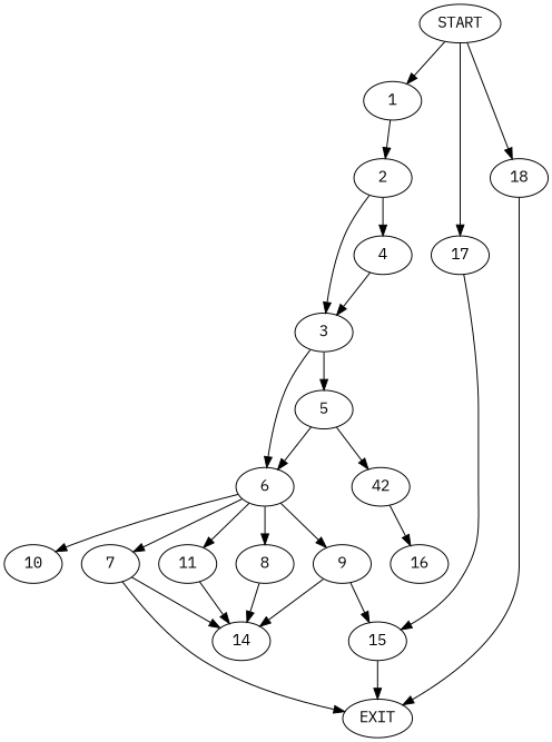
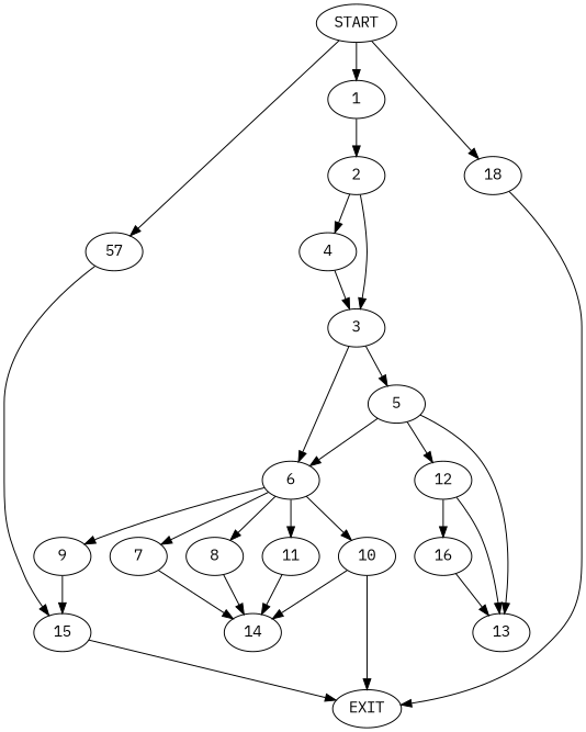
  digraph {
    fontname="IBM Plex Mono"
    node [fontname="IBM Plex Mono"]
    edge [fontname="IBM Plex Mono"]
    n1 [label=START]
    1
-   17
+   17 [label=57]
    18
    2
    15
    n7 [label=EXIT]
    3
    4
    5
    6
-   12 [label=42]
+   12
+   13
    7
    8
    9
    10
    11
    16
    14
    n1 -> 1
    n1 -> 17
    n1 -> 18
    1 -> 2
    17 -> 15
    18 -> n7
    2 -> 3
    2 -> 4
    15 -> n7
    3 -> 5
    3 -> 6
    4 -> 3
    5 -> 6
    5 -> 12
+   5 -> 13
    6 -> 7
    6 -> 8
    6 -> 9
    6 -> 10
    6 -> 11
+   12 -> 13
    12 -> 16
    7 -> 14
    8 -> 14
    9 -> 15
-   9 -> 14
-   7 -> n7
+   10 -> 14
+   10 -> n7
    11 -> 14
+   16 -> 13
  }
